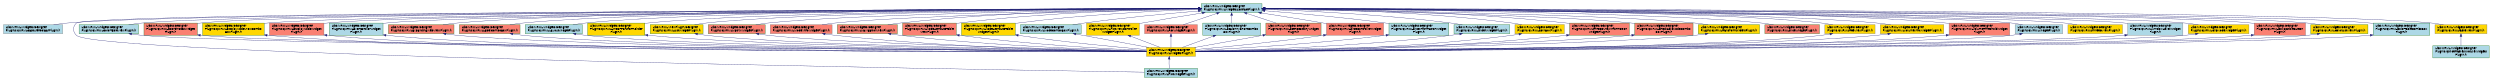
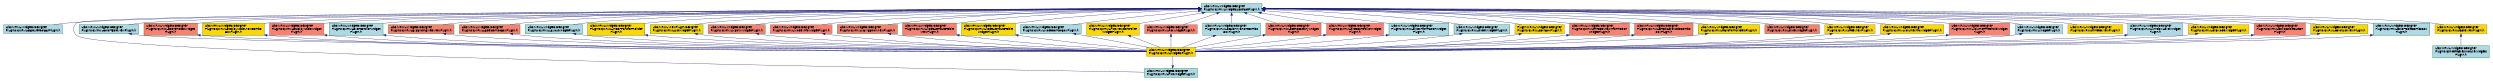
  digraph {
    node [color=darkgreen fillcolor=salmon fontname=Helvetica fontsize=10 shape=record style=filled]
    edge [color=midnightblue dir=back fontname=Helvetica fontsize=10 labelfontname=Helvetica labelfontsize=10 style=solid]
    n1 [fillcolor=lightblue fontcolor=black height=0.2 label="Libs/MRML/Widgets/Designer\lPlugins/qMRMLWidgetsAbstractPlugin.h" width=0.4]
    n2 [color=gray40 fillcolor=lightblue height=0.2 label="Libs/MRML/Widgets/Designer\lPlugins/qMRMLCaptureToolBarPlugin.h" width=0.4]
    n3 [height=0.2 label="Libs/MRML/Widgets/Designer\lPlugins/qMRMLCheckableNodeCombo\lBoxPlugin.h" width=0.4]
    n4 [color=gray40 fillcolor=gold height=0.2 label="Libs/MRML/Widgets/Designer\lPlugins/qMRMLClipNodeWidgetPlugin.h" width=0.4]
    n5 [color=gray40 height=0.2 label="Libs/MRML/Widgets/Designer\lPlugins/qMRMLCollapsibleButton\lPlugin.h" width=0.4]
    n6 [fillcolor=gold height=0.2 label="Libs/MRML/Widgets/Designer\lPlugins/qMRMLColorListViewPlugin.h" width=0.4]
    n7 [fillcolor=lightblue height=0.2 label="Libs/MRML/Widgets/Designer\lPlugins/qMRMLColorTableComboBox\lPlugin.h" width=0.4]
    n8 [fillcolor=lightblue height=0.2 label="Libs/MRML/Widgets/Designer\lPlugins/qMRMLColorTableViewPlugin.h" width=0.4]
    n9 [height=0.2 label="Libs/MRML/Widgets/Designer\lPlugins/qMRMLCoordinatesWidget\lPlugin.h" width=0.4]
    n10 [fillcolor=gold height=0.2 label="Libs/MRML/Widgets/Designer\lPlugins/qMRMLDisplayNodeViewCombo\lBoxPlugin.h" width=0.4]
    n11 [color=gray40 height=0.2 label="Libs/MRML/Widgets/Designer\lPlugins/qMRMLDisplayNodeWidget\lPlugin.h" width=0.4]
    n12 [fillcolor=lightblue height=0.2 label="Libs/MRML/Widgets/Designer\lPlugins/qMRMLEventBrokerWidget\lPlugin.h" width=0.4]
    n13 [height=0.2 label="Libs/MRML/Widgets/Designer\lPlugins/qMRMLExpandingWebViewPlugin.h" width=0.4]
    n14 [height=0.2 label="Libs/MRML/Widgets/Designer\lPlugins/qMRMLLabelComboBoxPlugin.h" width=0.4]
    n15 [fillcolor=lightblue height=0.2 label="Libs/MRML/Widgets/Designer\lPlugins/qMRMLLayoutWidgetPlugin.h" width=0.4]
    n16 [fillcolor=gold height=0.2 label="Libs/MRML/Widgets/Designer\lPlugins/qMRMLLinearTransformSlider\lPlugin.h" width=0.4]
    n17 [fillcolor=gold height=0.2 label="Libs/MRML/ViewPlugin/Designer\lPlugins/qMRMLListWidgetPlugin.h" width=0.4]
    n18 [height=0.2 label="Libs/MRML/Widgets/Designer\lPlugins/qMRMLMatrixWidgetPlugin.h" width=0.4]
    n19 [color=gray40 height=0.2 label="Libs/MRML/Widgets/Designer\lPlugins/qMRMLModelInfoWidgetPlugin.h" width=0.4]
    n20 [height=0.2 label="Libs/MRML/Widgets/Designer\lPlugins/qMRMLNavigationViewPlugin.h" width=0.4]
    n21 [height=0.2 label="Libs/MRML/Widgets/Designer\lPlugins/qMRMLNodeAttributeTable\lViewPlugin.h" width=0.4]
    n22 [fillcolor=gold height=0.2 label="Libs/MRML/Widgets/Designer\lPlugins/qMRMLNodeAttributeTable\lWidgetPlugin.h" width=0.4]
    n23 [fillcolor=lightblue height=0.2 label="Libs/MRML/Widgets/Designer\lPlugins/qMRMLNodeComboBoxPlugin.h" width=0.4]
    n24 [color=gray40 fillcolor=gold height=0.2 label="Libs/MRML/Widgets/Designer\lPlugins/qMRMLPlotViewController\lWidgetPlugin.h" width=0.4]
    n25 [fillcolor=lightblue height=0.2 label="Libs/MRML/Widgets/Designer\lPlugins/qMRMLPlotWidgetPlugin.h" width=0.4]
    n26 [color=gray40 height=0.2 label="Libs/MRML/Widgets/Designer\lPlugins/qMRMLROIWidgetPlugin.h" width=0.4]
    n27 [fillcolor=lightblue height=0.2 label="Libs/MRML/Widgets/Designer\lPlugins/qMRMLScalarInvariantCombo\lBoxPlugin.h" width=0.4]
    n28 [height=0.2 label="Libs/MRML/Widgets/Designer\lPlugins/qMRMLSceneFactoryWidget\lPlugin.h" width=0.4]
    n29 [color=gray40 height=0.2 label="Libs/MRML/Widgets/Designer\lPlugins/qMRMLSliceControllerWidget\lPlugin.h" width=0.4]
    n30 [fillcolor=lightblue height=0.2 label="Libs/MRML/Widgets/Designer\lPlugins/qMRMLSliceInformationWidget\lPlugin.h" width=0.4]
    n31 [height=0.2 label="Libs/MRML/Widgets/Designer\lPlugins/qMRMLSliceWidgetPlugin.h" width=0.4]
    n32 [fillcolor=lightblue height=0.2 label="Libs/MRML/Widgets/Designer\lPlugins/qMRMLSliderWidgetPlugin.h" width=0.4]
-   n33 [color=gray40 fillcolor=gold height=0.2 label="Libs/MRML/Widgets/Designer\lPlugins/qMRMLSpinBoxPlugin.h" width=0.4]
+   n33 [color=gray40 fillcolor=gold height=0.2 label="Plugin/MRML/Widgets/Designer\lPlugins/qMRMLSpinBoxPlugin.h" width=0.4]
    n34 [color=gray40 fillcolor=gold height=0.2 label="Libs/MRML/Widgets/Designer\lPlugins/qMRMLTableViewPlugin.h" width=0.4]
    n35 [height=0.2 label="Libs/MRML/Widgets/Designer\lPlugins/qMRMLThreeDViewInformation\lWidgetPlugin.h" width=0.4]
    n36 [color=gray40 fillcolor=gold height=0.2 label="Libs/MRML/Widgets/Designer\lPlugins/qMRMLThreeDViewPlugin.h" width=0.4]
    n37 [fillcolor=gold height=0.2 label="Libs/MRML/Widgets/Designer\lPlugins/qMRMLTransformSlidersPlugin.h" width=0.4]
    n38 [color=gray40 fillcolor=gold height=0.2 label="Libs/MRML/Widgets/Designer\lPlugins/qMRMLTreeViewPlugin.h" width=0.4]
    n39 [color=gray40 fillcolor=gold height=0.2 label="Libs/MRML/Widgets/Designer\lPlugins/qMRMLVolumeInfoWidgetPlugin.h" width=0.4]
    n40 [color=gray40 height=0.2 label="Libs/MRML/Widgets/Designer\lPlugins/qMRMLVolumeThresholdWidget\lPlugin.h" width=0.4]
    n41 [color=gray40 fillcolor=lightblue height=0.2 label="Libs/MRML/Widgets/Designer\lPlugins/qMRMLWidgetPlugin.h" width=0.4]
    n42 [color=gray40 fillcolor=lightblue height=0.2 label="Libs/MRML/Widgets/Designer\lPlugins/qMRMLWindowLevelWidget\lPlugin.h" width=0.4]
    n43 [color=gray40 fillcolor=gold height=0.2 label="Libs/MRML/Widgets/Designer\lPlugins/qMRMLWidgetsPlugin.h" width=0.4]
    n44 [fillcolor=lightblue height=0.2 label="Libs/MRML/Widgets/Designer\lPlugins/qSlicerTablesModuleWidgets\lPlugin.h" width=0.4]
    n1 -> n2
    n1 -> n3
    n1 -> n4
    n1 -> n5
    n1 -> n6
    n1 -> n7
    n1 -> n8
    n1 -> n9
    n1 -> n10
    n1 -> n11
    n1 -> n12
    n1 -> n13
    n1 -> n14
    n1 -> n15
    n1 -> n16
    n1 -> n17
    n1 -> n18
    n1 -> n19
    n1 -> n20
    n1 -> n21
    n1 -> n22
    n1 -> n23
    n1 -> n24
    n1 -> n25
    n1 -> n26
    n1 -> n27
    n1 -> n28
    n1 -> n29
    n1 -> n30
    n1 -> n31
    n1 -> n32
    n1 -> n33
    n1 -> n34
    n1 -> n35
    n1 -> n36
    n1 -> n37
    n1 -> n38
    n1 -> n39
    n1 -> n40
    n1 -> n41
    n1 -> n42
    n3 -> n43
    n4 -> n43
    n5 -> n43
    n6 -> n43
    n7 -> n43
    n8 -> n43
    n9 -> n43
    n10 -> n43
    n11 -> n43
    n12 -> n43
    n13 -> n43
    n14 -> n43
    n15 -> n43
    n16 -> n43
    n17 -> n43
    n18 -> n43
    n19 -> n43
    n20 -> n43
    n21 -> n43
    n22 -> n43
    n23 -> n43
    n24 -> n43
-   n43 -> n25
+   n25 -> n43
    n26 -> n43
    n27 -> n43
    n28 -> n43
    n29 -> n43
    n30 -> n43
    n32 -> n43
    n33 -> n43
    n34 -> n44
    n35 -> n43
    n37 -> n43
    n38 -> n43
    n39 -> n43
    n40 -> n43
    n41 -> n43
    n42 -> n43
  }
